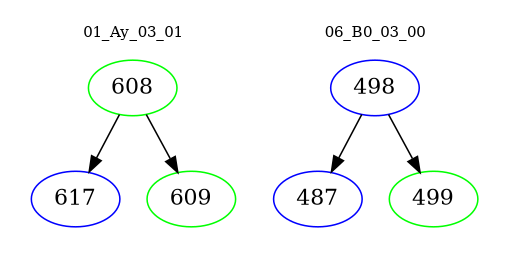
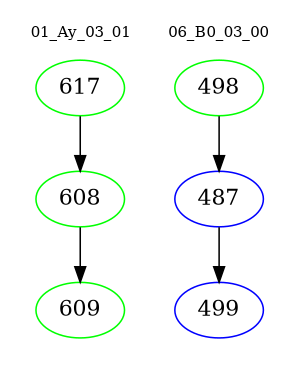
  digraph {
    node [color=green]
    edge [color=black]
-   n1 [color=blue label=617]
+   n1 [label=617]
    n2 [label=608]
    n3 [label=609]
-   n4 [color=blue label=498]
+   n4 [label=498]
    n5 [color=blue label=487]
-   n6 [label=499]
+   n6 [color=blue label=499]
    subgraph cluster_1 {
      color=white
      fontsize=10
      label="01_Ay_03_01"
      n1
      n2
      n3
    }
    subgraph cluster_2 {
      color=white
      fontsize=10
      label="06_B0_03_00"
      n4
      n5
      n6
    }
-   n2 -> n1
+   n1 -> n2
    n2 -> n3
    n4 -> n5
-   n4 -> n6
+   n5 -> n6
  }
